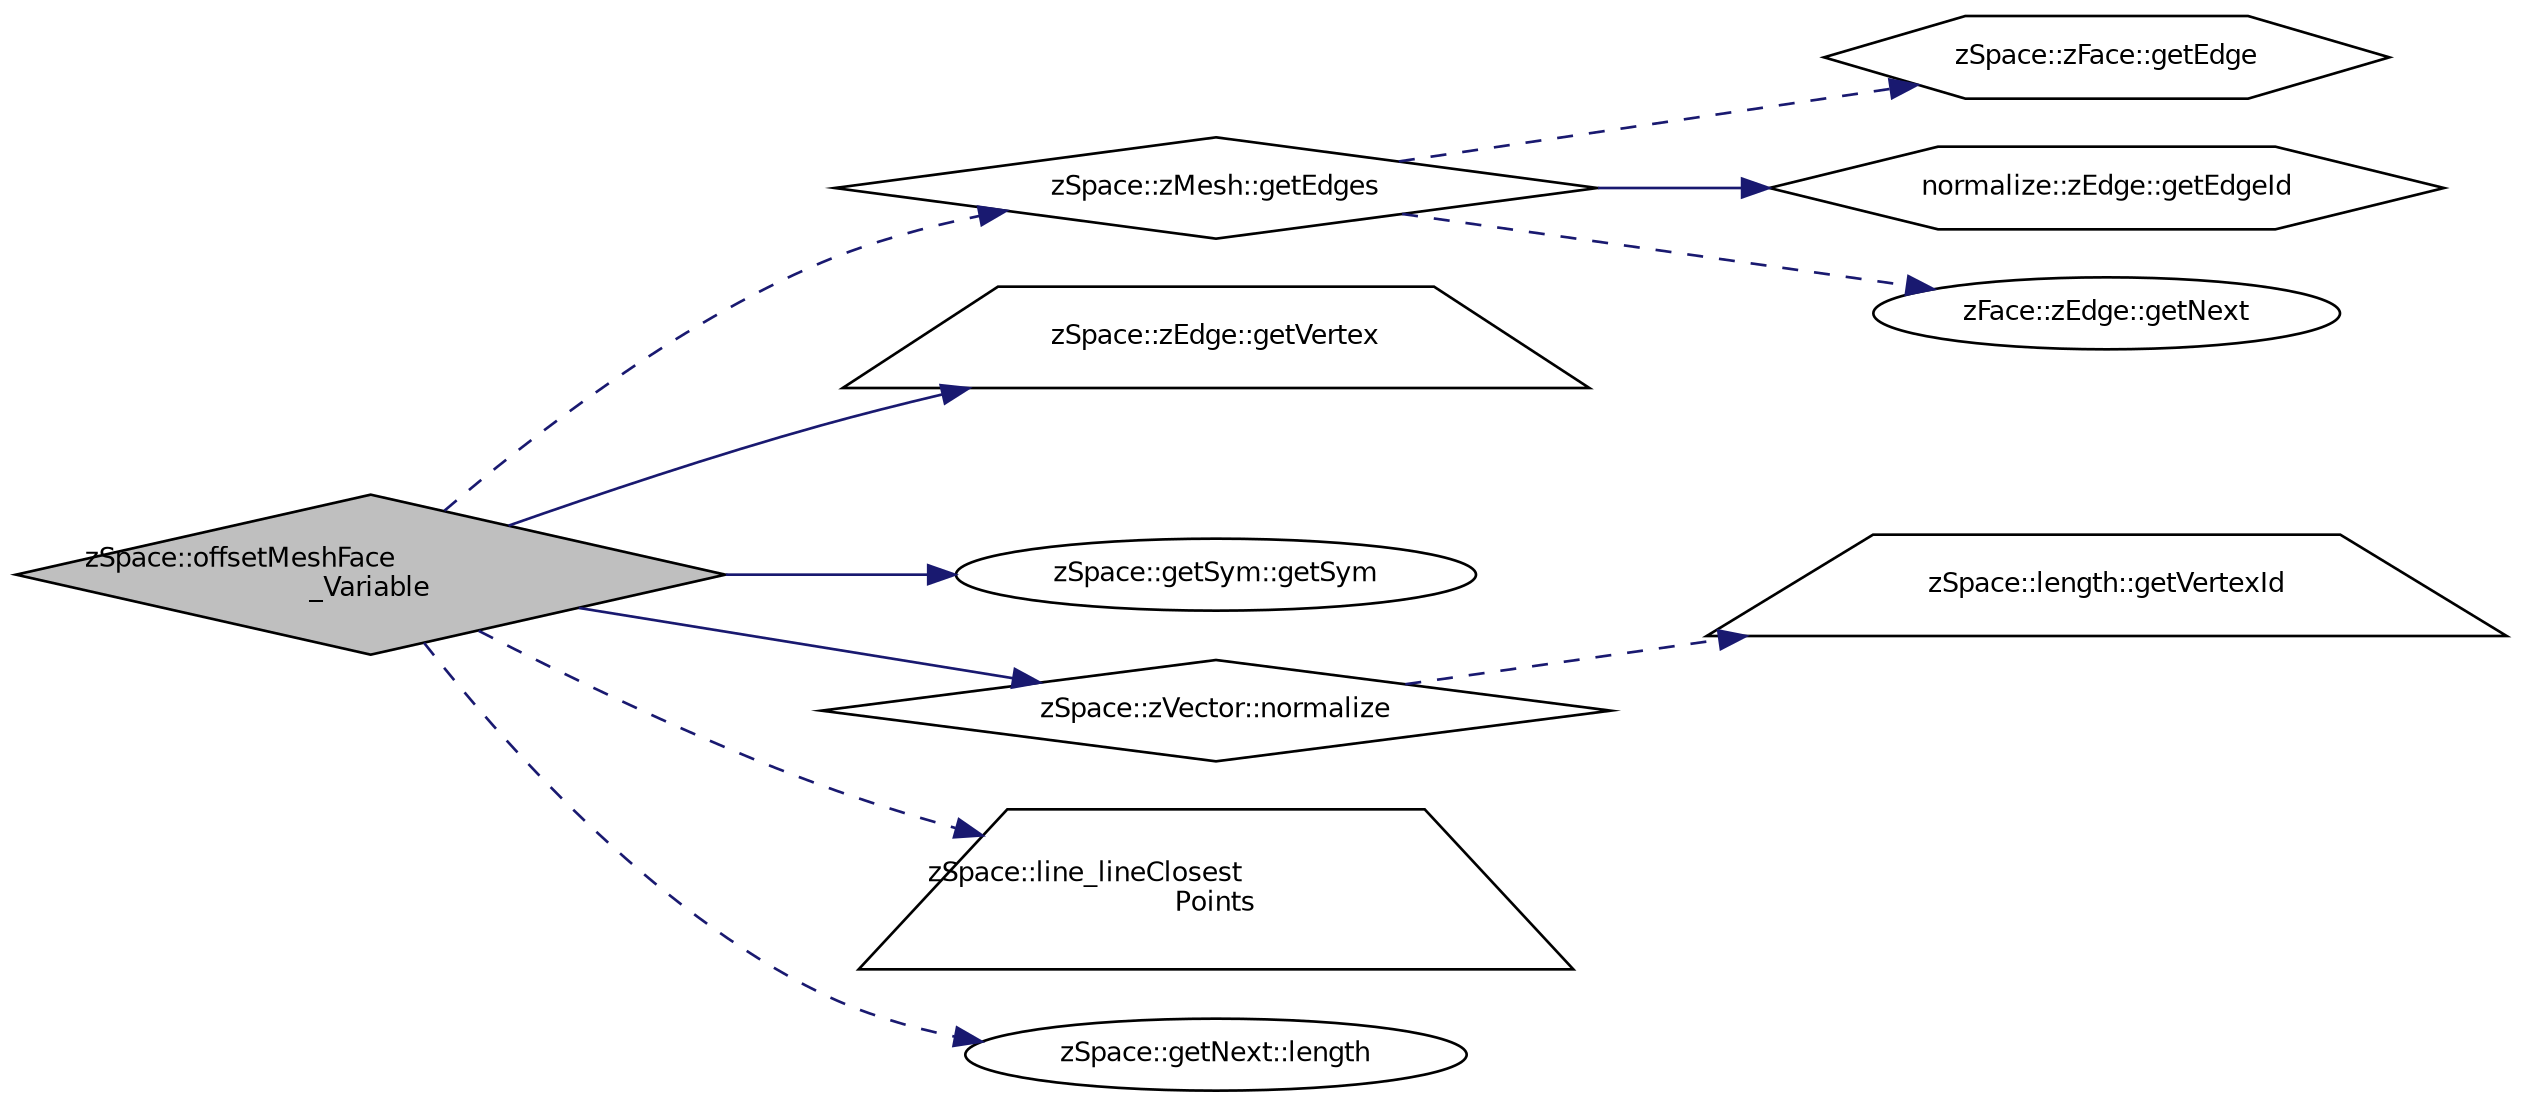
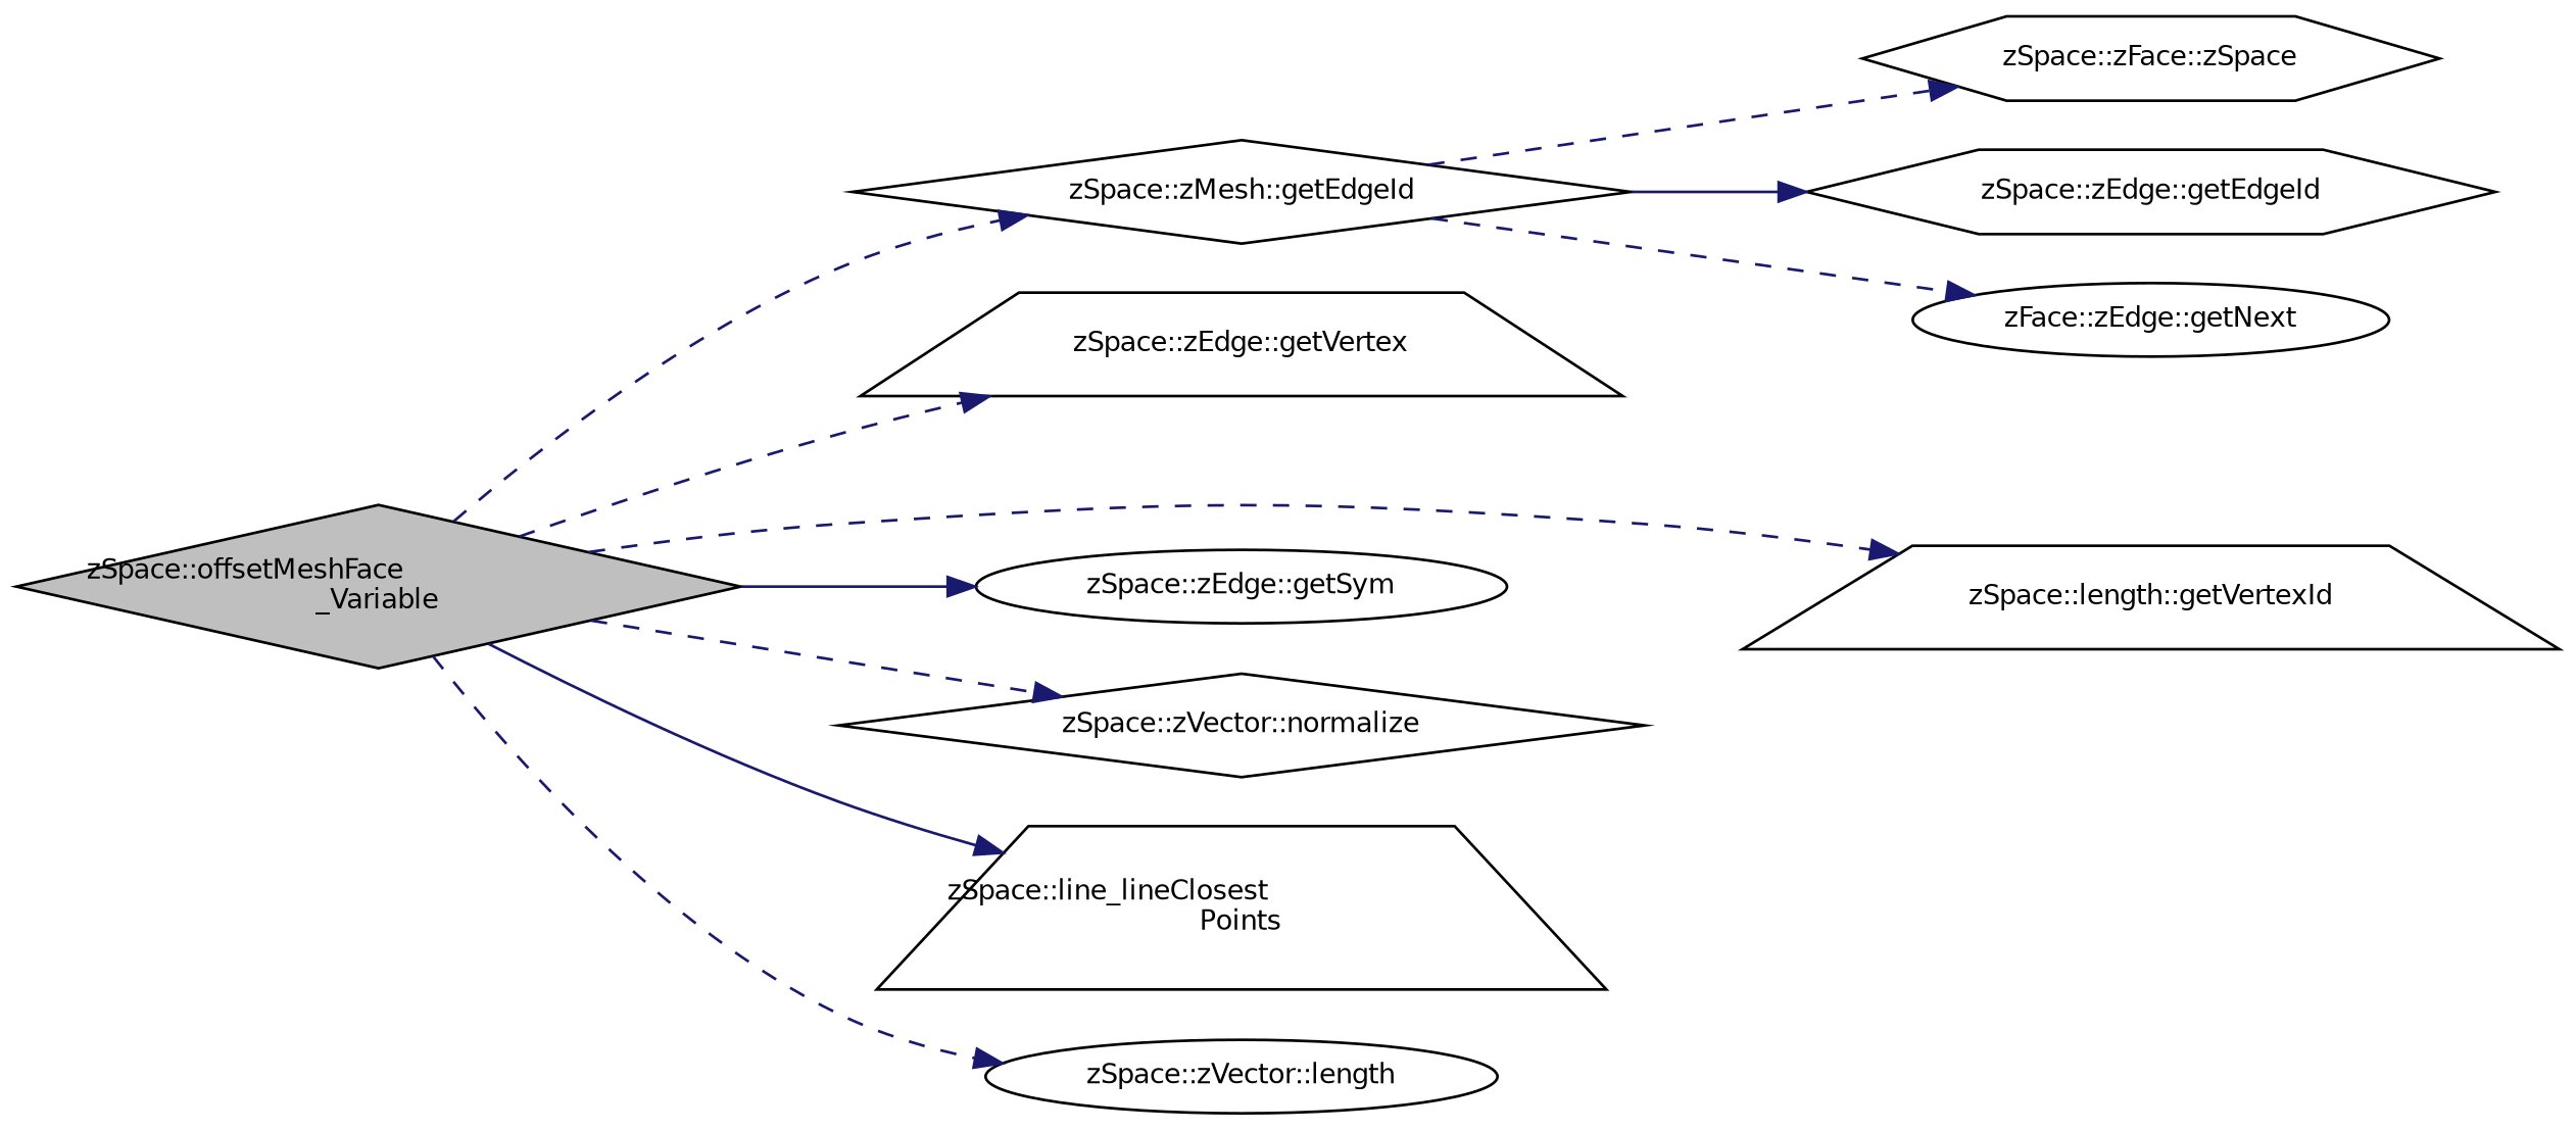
  digraph {
    rankdir=LR
    node [color=black fillcolor=white fontname=Helvetica fontsize=10 shape=diamond style=filled]
    edge [color=midnightblue fontname=Helvetica fontsize=10 labelfontname=Helvetica labelfontsize=10 style=dashed]
    n1 [fillcolor=grey75 fontcolor=black height=0.2 label="zSpace::offsetMeshFace\l_Variable" width=0.4]
-   n2 [height=0.2 label="zSpace::zMesh::getEdges" width=0.4]
+   n2 [height=0.2 label="zSpace::zMesh::getEdgeId" width=0.4]
    n3 [height=0.2 label="zSpace::zEdge::getVertex" shape=trapezium width=0.4]
    n4 [height=0.2 label="zSpace::length::getVertexId" shape=trapezium width=0.4]
-   n5 [height=0.2 label="zSpace::getSym::getSym" shape=ellipse width=0.4]
+   n5 [height=0.2 label="zSpace::zEdge::getSym" shape=ellipse width=0.4]
    n6 [height=0.2 label="zSpace::zVector::normalize" width=0.4]
    n7 [height=0.2 label="zSpace::line_lineClosest\lPoints" shape=trapezium width=0.4]
-   n8 [height=0.2 label="zSpace::getNext::length" shape=ellipse width=0.4]
-   n9 [height=0.2 label="zSpace::zFace::getEdge" shape=hexagon width=0.4]
-   n10 [height=0.2 label="normalize::zEdge::getEdgeId" shape=hexagon width=0.4]
+   n8 [height=0.2 label="zSpace::zVector::length" shape=ellipse width=0.4]
+   n9 [height=0.2 label="zSpace::zFace::zSpace" shape=hexagon width=0.4]
+   n10 [height=0.2 label="zSpace::zEdge::getEdgeId" shape=hexagon width=0.4]
    n11 [height=0.2 label="zFace::zEdge::getNext" shape=ellipse width=0.4]
    n1 -> n2
-   n1 -> n3 [style=solid]
-   n6 -> n4
+   n1 -> n3
+   n1 -> n4
    n1 -> n5 [style=solid]
-   n1 -> n6 [style=solid]
-   n1 -> n7
+   n1 -> n6
+   n1 -> n7 [style=solid]
    n1 -> n8
    n2 -> n9
    n2 -> n10 [style=solid]
    n2 -> n11
  }
